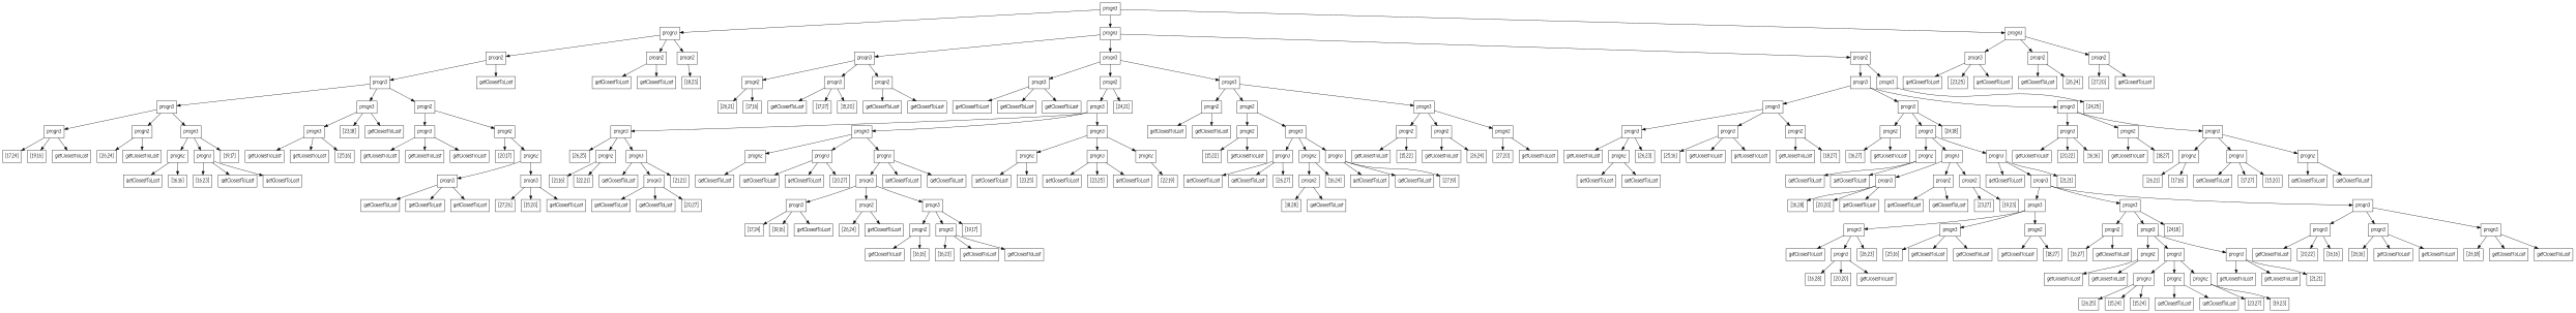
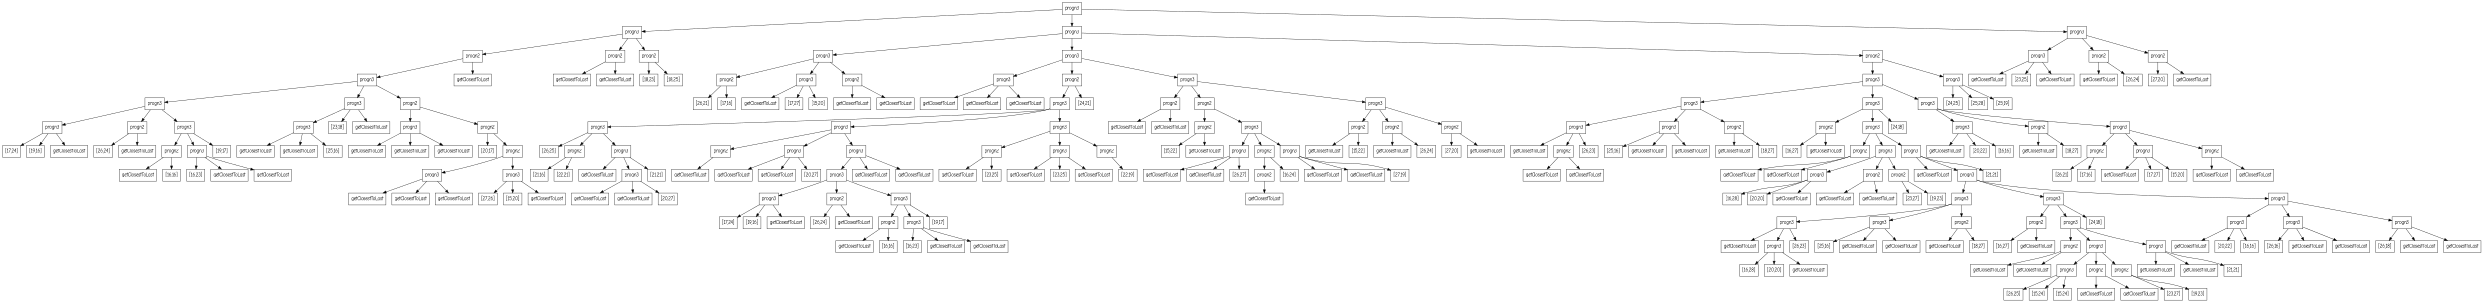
  digraph {
    fontname="Comic Neue"
    node [fontname="Comic Neue" shape=rectangle]
    edge [fontname="Comic Neue"]
    n1 [label=progn3]
    n2 [label=progn3]
    n3 [label=progn3]
    n4 [label=progn3]
    n5 [label=progn2]
    n6 [label=progn2]
    n7 [label=progn2]
    n8 [label=progn3]
    n9 [label=progn3]
    n10 [label=progn2]
    n11 [label=progn3]
    n12 [label=progn2]
    n13 [label=progn2]
    n14 [label=progn3]
    n15 [label=getClosestToLast]
    n16 [label=getClosestToLast]
    n17 [label=getClosestToLast]
    n18 [label="[18,23]"]
+   n19 [label="[18,25]"]
    n20 [label=progn3]
    n21 [label=progn3]
    n22 [label=progn2]
    n23 [label=progn3]
    n24 [label=progn2]
    n25 [label=progn3]
    n26 [label=progn3]
    n27 [label="[23,18]"]
    n28 [label=getClosestToLast]
    n29 [label=progn3]
    n30 [label=progn2]
    n31 [label="[17,24]"]
    n32 [label="[19,16]"]
    n33 [label=getClosestToLast]
    n34 [label="[26,24]"]
    n35 [label=getClosestToLast]
    n36 [label=progn2]
    n37 [label=progn3]
    n38 [label="[19,17]"]
    n39 [label=getClosestToLast]
    n40 [label="[16,16]"]
    n41 [label="[16,23]"]
    n42 [label=getClosestToLast]
    n43 [label=getClosestToLast]
    n44 [label=getClosestToLast]
    n45 [label=getClosestToLast]
    n46 [label="[25,16]"]
    n47 [label=getClosestToLast]
    n48 [label=getClosestToLast]
    n49 [label=getClosestToLast]
    n50 [label="[20,17]"]
    n51 [label=progn2]
    n52 [label=progn3]
    n53 [label=progn3]
    n54 [label=getClosestToLast]
    n55 [label=getClosestToLast]
    n56 [label=getClosestToLast]
    n57 [label="[27,26]"]
    n58 [label="[15,20]"]
    n59 [label=getClosestToLast]
    n60 [label=progn2]
    n61 [label=progn3]
    n62 [label=progn2]
    n63 [label=progn3]
    n64 [label=progn2]
    n65 [label=progn3]
    n66 [label=progn3]
    n67 [label=progn3]
    n68 [label="[26,21]"]
    n69 [label="[17,16]"]
    n70 [label=getClosestToLast]
    n71 [label="[17,27]"]
    n72 [label="[15,20]"]
    n73 [label=getClosestToLast]
    n74 [label=getClosestToLast]
    n75 [label=getClosestToLast]
    n76 [label=getClosestToLast]
    n77 [label=getClosestToLast]
    n78 [label=progn3]
    n79 [label="[24,21]"]
    n80 [label=progn2]
    n81 [label=progn2]
    n82 [label=progn3]
    n83 [label=progn3]
    n84 [label=progn3]
    n85 [label=progn3]
    n86 [label="[26,25]"]
    n87 [label=progn2]
    n88 [label=progn3]
    n89 [label=progn2]
    n90 [label=progn3]
    n91 [label=progn3]
    n92 [label=progn2]
    n93 [label=progn3]
    n94 [label=progn2]
    n95 [label="[21,16]"]
    n96 [label="[22,21]"]
    n97 [label=getClosestToLast]
    n98 [label=progn3]
    n99 [label="[21,21]"]
    n100 [label=getClosestToLast]
    n101 [label=getClosestToLast]
    n102 [label="[20,27]"]
    n103 [label=getClosestToLast]
    n104 [label=getClosestToLast]
    n105 [label=getClosestToLast]
    n106 [label="[20,27]"]
    n107 [label=progn3]
    n108 [label=getClosestToLast]
    n109 [label=getClosestToLast]
    n110 [label=progn3]
    n111 [label=progn2]
    n112 [label=progn3]
    n113 [label="[17,24]"]
    n114 [label="[19,16]"]
    n115 [label=getClosestToLast]
    n116 [label="[26,24]"]
    n117 [label=getClosestToLast]
    n118 [label=progn2]
    n119 [label=progn3]
    n120 [label="[19,17]"]
    n121 [label=getClosestToLast]
    n122 [label="[16,16]"]
    n123 [label="[16,23]"]
    n124 [label=getClosestToLast]
    n125 [label=getClosestToLast]
    n126 [label=getClosestToLast]
    n127 [label="[23,25]"]
    n128 [label=getClosestToLast]
    n129 [label="[23,25]"]
    n130 [label=getClosestToLast]
    n131 [label="[22,19]"]
    n132 [label=getClosestToLast]
    n133 [label=getClosestToLast]
    n134 [label=progn2]
    n135 [label=progn3]
    n136 [label=progn2]
    n137 [label=progn2]
    n138 [label=progn2]
    n139 [label="[15,22]"]
    n140 [label=getClosestToLast]
    n141 [label=progn3]
    n142 [label=progn2]
    n143 [label=progn3]
    n144 [label=getClosestToLast]
    n145 [label=getClosestToLast]
    n146 [label="[26,27]"]
    n147 [label=progn2]
    n148 [label="[16,24]"]
    n149 [label=getClosestToLast]
    n150 [label=getClosestToLast]
    n151 [label="[27,19]"]
-   n152 [label="[18,28]"]
    n153 [label=getClosestToLast]
    n154 [label=getClosestToLast]
    n155 [label="[15,22]"]
    n156 [label=getClosestToLast]
    n157 [label="[26,24]"]
    n158 [label="[27,20]"]
    n159 [label=getClosestToLast]
    n160 [label=progn3]
    n161 [label=progn3]
    n162 [label=progn3]
    n163 [label="[24,25]"]
+   n164 [label="[25,28]"]
+   n165 [label="[25,19]"]
    n166 [label=progn3]
    n167 [label=progn3]
    n168 [label=progn2]
    n169 [label=progn2]
    n170 [label=progn3]
    n171 [label="[24,18]"]
    n172 [label=progn3]
    n173 [label=progn2]
    n174 [label=progn3]
    n175 [label=getClosestToLast]
    n176 [label=progn2]
    n177 [label="[26,23]"]
    n178 [label="[25,16]"]
    n179 [label=getClosestToLast]
    n180 [label=getClosestToLast]
    n181 [label=getClosestToLast]
    n182 [label="[18,27]"]
    n183 [label=getClosestToLast]
    n184 [label=getClosestToLast]
    n185 [label="[16,27]"]
    n186 [label=getClosestToLast]
    n187 [label=progn2]
    n188 [label=progn3]
    n189 [label=progn3]
    n190 [label=getClosestToLast]
    n191 [label=getClosestToLast]
    n192 [label=progn3]
    n193 [label=progn2]
    n194 [label=progn2]
    n195 [label=getClosestToLast]
    n196 [label=progn3]
    n197 [label="[21,21]"]
    n198 [label="[16,28]"]
    n199 [label="[20,20]"]
    n200 [label=getClosestToLast]
    n201 [label=getClosestToLast]
    n202 [label=getClosestToLast]
    n203 [label="[23,27]"]
    n204 [label="[19,23]"]
    n205 [label=progn3]
    n206 [label=progn3]
    n207 [label=progn3]
    n208 [label=progn3]
    n209 [label=progn3]
    n210 [label=progn2]
    n211 [label=progn2]
    n212 [label=progn3]
    n213 [label="[24,18]"]
    n214 [label=progn3]
    n215 [label=progn3]
    n216 [label=progn3]
    n217 [label=getClosestToLast]
    n218 [label=progn3]
    n219 [label="[26,23]"]
    n220 [label="[25,16]"]
    n221 [label=getClosestToLast]
    n222 [label=getClosestToLast]
    n223 [label=getClosestToLast]
    n224 [label="[18,27]"]
    n225 [label="[16,28]"]
    n226 [label="[20,20]"]
    n227 [label=getClosestToLast]
    n228 [label="[16,27]"]
    n229 [label=getClosestToLast]
    n230 [label=progn2]
    n231 [label=progn3]
    n232 [label=progn3]
    n233 [label=getClosestToLast]
    n234 [label=getClosestToLast]
    n235 [label=progn3]
    n236 [label=progn2]
    n237 [label=progn2]
    n238 [label=getClosestToLast]
    n239 [label=getClosestToLast]
    n240 [label="[21,21]"]
    n241 [label="[26,25]"]
    n242 [label="[15,24]"]
    n243 [label="[15,24]"]
    n244 [label=getClosestToLast]
    n245 [label=getClosestToLast]
    n246 [label="[23,27]"]
    n247 [label="[19,23]"]
    n248 [label=getClosestToLast]
    n249 [label="[20,22]"]
    n250 [label="[16,16]"]
    n251 [label="[26,16]"]
    n252 [label=getClosestToLast]
    n253 [label=getClosestToLast]
    n254 [label="[26,18]"]
    n255 [label=getClosestToLast]
    n256 [label=getClosestToLast]
    n257 [label=getClosestToLast]
    n258 [label="[20,22]"]
    n259 [label="[16,16]"]
    n260 [label=getClosestToLast]
    n261 [label="[18,27]"]
    n262 [label=progn2]
    n263 [label=progn3]
    n264 [label=progn2]
    n265 [label="[26,21]"]
    n266 [label="[17,16]"]
    n267 [label=getClosestToLast]
    n268 [label="[17,27]"]
    n269 [label="[15,20]"]
    n270 [label=getClosestToLast]
    n271 [label=getClosestToLast]
    n272 [label=getClosestToLast]
    n273 [label="[23,25]"]
    n274 [label=getClosestToLast]
    n275 [label=getClosestToLast]
    n276 [label="[26,24]"]
    n277 [label="[27,20]"]
    n278 [label=getClosestToLast]
    n1 -> n2
    n1 -> n3
    n1 -> n4
    n2 -> n5
    n2 -> n6
    n2 -> n7
    n3 -> n8
    n3 -> n9
    n3 -> n10
    n4 -> n11
    n4 -> n12
    n4 -> n13
    n5 -> n14
    n5 -> n15
    n6 -> n16
    n6 -> n17
    n7 -> n18
+   n7 -> n19
    n8 -> n60
    n8 -> n61
    n8 -> n62
    n9 -> n63
    n9 -> n64
    n9 -> n65
    n10 -> n66
    n10 -> n67
    n11 -> n272
    n11 -> n273
    n11 -> n274
    n12 -> n275
    n12 -> n276
    n13 -> n277
    n13 -> n278
    n14 -> n20
    n14 -> n21
    n14 -> n22
    n20 -> n23
    n20 -> n24
    n20 -> n25
    n21 -> n26
    n21 -> n27
    n21 -> n28
    n22 -> n29
    n22 -> n30
    n23 -> n31
    n23 -> n32
    n23 -> n33
    n24 -> n34
    n24 -> n35
    n25 -> n36
    n25 -> n37
    n25 -> n38
    n26 -> n44
    n26 -> n45
    n26 -> n46
    n29 -> n47
    n29 -> n48
    n29 -> n49
    n30 -> n50
    n30 -> n51
    n36 -> n39
    n36 -> n40
    n37 -> n41
    n37 -> n42
    n37 -> n43
    n51 -> n52
    n51 -> n53
    n52 -> n54
    n52 -> n55
    n52 -> n56
    n53 -> n57
    n53 -> n58
    n53 -> n59
    n60 -> n68
    n60 -> n69
    n61 -> n70
    n61 -> n71
    n61 -> n72
    n62 -> n73
    n62 -> n74
    n63 -> n75
    n63 -> n76
    n63 -> n77
    n64 -> n78
    n64 -> n79
    n65 -> n80
    n65 -> n81
    n65 -> n82
    n66 -> n160
    n66 -> n161
    n66 -> n162
    n67 -> n163
+   n67 -> n164
+   n67 -> n165
    n78 -> n83
    n78 -> n84
    n78 -> n85
    n80 -> n132
    n80 -> n133
    n81 -> n134
    n81 -> n135
    n82 -> n136
    n82 -> n137
    n82 -> n138
    n83 -> n86
    n83 -> n87
    n83 -> n88
    n84 -> n89
    n84 -> n90
    n84 -> n91
    n85 -> n92
    n85 -> n93
    n85 -> n94
    n87 -> n95
    n87 -> n96
    n88 -> n97
    n88 -> n98
    n88 -> n99
    n89 -> n103
    n90 -> n104
    n90 -> n105
    n90 -> n106
    n91 -> n107
    n91 -> n108
    n91 -> n109
    n92 -> n126
    n92 -> n127
    n93 -> n128
    n93 -> n129
    n93 -> n130
    n94 -> n131
    n98 -> n100
    n98 -> n101
    n98 -> n102
    n107 -> n110
    n107 -> n111
    n107 -> n112
    n110 -> n113
    n110 -> n114
    n110 -> n115
    n111 -> n116
    n111 -> n117
    n112 -> n118
    n112 -> n119
    n112 -> n120
    n118 -> n121
    n118 -> n122
    n119 -> n123
    n119 -> n124
    n119 -> n125
    n134 -> n139
    n134 -> n140
    n135 -> n141
    n135 -> n142
    n135 -> n143
    n136 -> n154
    n136 -> n155
    n137 -> n156
    n137 -> n157
    n138 -> n158
    n138 -> n159
    n141 -> n144
    n141 -> n145
    n141 -> n146
    n142 -> n147
    n142 -> n148
    n143 -> n149
    n143 -> n150
    n143 -> n151
-   n147 -> n152
    n147 -> n153
    n160 -> n166
    n160 -> n167
    n160 -> n168
    n161 -> n169
    n161 -> n170
    n161 -> n171
    n162 -> n172
    n162 -> n173
    n162 -> n174
    n166 -> n175
    n166 -> n176
    n166 -> n177
    n167 -> n178
    n167 -> n179
    n167 -> n180
    n168 -> n181
    n168 -> n182
    n169 -> n185
    n169 -> n186
    n170 -> n187
    n170 -> n188
    n170 -> n189
    n172 -> n257
    n172 -> n258
    n172 -> n259
    n173 -> n260
    n173 -> n261
    n174 -> n262
    n174 -> n263
    n174 -> n264
    n176 -> n183
    n176 -> n184
    n187 -> n190
    n187 -> n191
    n188 -> n192
    n188 -> n193
    n188 -> n194
    n189 -> n195
    n189 -> n196
    n189 -> n197
    n192 -> n198
    n192 -> n199
    n192 -> n200
    n193 -> n201
    n193 -> n202
    n194 -> n203
    n194 -> n204
    n196 -> n205
    n196 -> n206
    n196 -> n207
    n205 -> n208
    n205 -> n209
    n205 -> n210
    n206 -> n211
    n206 -> n212
    n206 -> n213
    n207 -> n214
    n207 -> n215
    n207 -> n216
    n208 -> n217
    n208 -> n218
    n208 -> n219
    n209 -> n220
    n209 -> n221
    n209 -> n222
    n210 -> n223
    n210 -> n224
    n211 -> n228
    n211 -> n229
    n212 -> n230
    n212 -> n231
    n212 -> n232
    n214 -> n248
    n214 -> n249
    n214 -> n250
    n215 -> n251
    n215 -> n252
    n215 -> n253
    n216 -> n254
    n216 -> n255
    n216 -> n256
    n218 -> n225
    n218 -> n226
    n218 -> n227
    n230 -> n233
    n230 -> n234
    n231 -> n235
    n231 -> n236
    n231 -> n237
    n232 -> n238
    n232 -> n239
    n232 -> n240
    n235 -> n241
    n235 -> n242
    n235 -> n243
    n236 -> n244
    n236 -> n245
    n237 -> n246
    n237 -> n247
    n262 -> n265
    n262 -> n266
    n263 -> n267
    n263 -> n268
    n263 -> n269
    n264 -> n270
    n264 -> n271
  }
